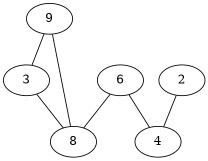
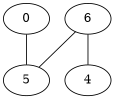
  graph {
    node [type=corner y=219]
    edge [frequency=1 type0=line]
-   0 [x=146 y=456 label=9]
-   3 [x=380 y=453]
-   5 [x=375 y=244 label=8]
-   2 [x=147 y=239]
+   0 [x=146 y=456]
+   5 [x=375 y=244]
    4 [type=intersection x=238]
    n6 [label=6 type=intersection x=312]
-   0 -- 3 [angle0=-.01]
    0 -- 5 [angle0=-1.57]
-   3 -- 5 [angle0=1.55]
-   2 -- 4 [angle0=-.22]
    n6 -- 5 [angle0=.38]
    n6 -- 4 [angle0=.00 angle1=187.11 frequency=2 type1=arc]
  }
